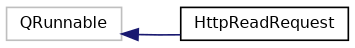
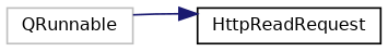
  digraph {
    rankdir=LR
    fontname="DejaVu Sans"
    node [fillcolor=white fontname="DejaVu Sans" fontsize=10 shape=record style=filled]
    n1 [color=grey75 height=0.2 label=QRunnable width=0.4]
    n2 [color=black height=0.2 label=HttpReadRequest width=0.4]
-   n1 -> n2 [color=midnightblue dir=back fontname="DejaVu Sans" fontsize=10 labelfontname=Helvetica labelfontsize=10 style=solid]
+   n2 -> n1 [color=midnightblue dir=back fontname="DejaVu Sans" fontsize=10 labelfontname=Helvetica labelfontsize=10 style=solid]
  }
